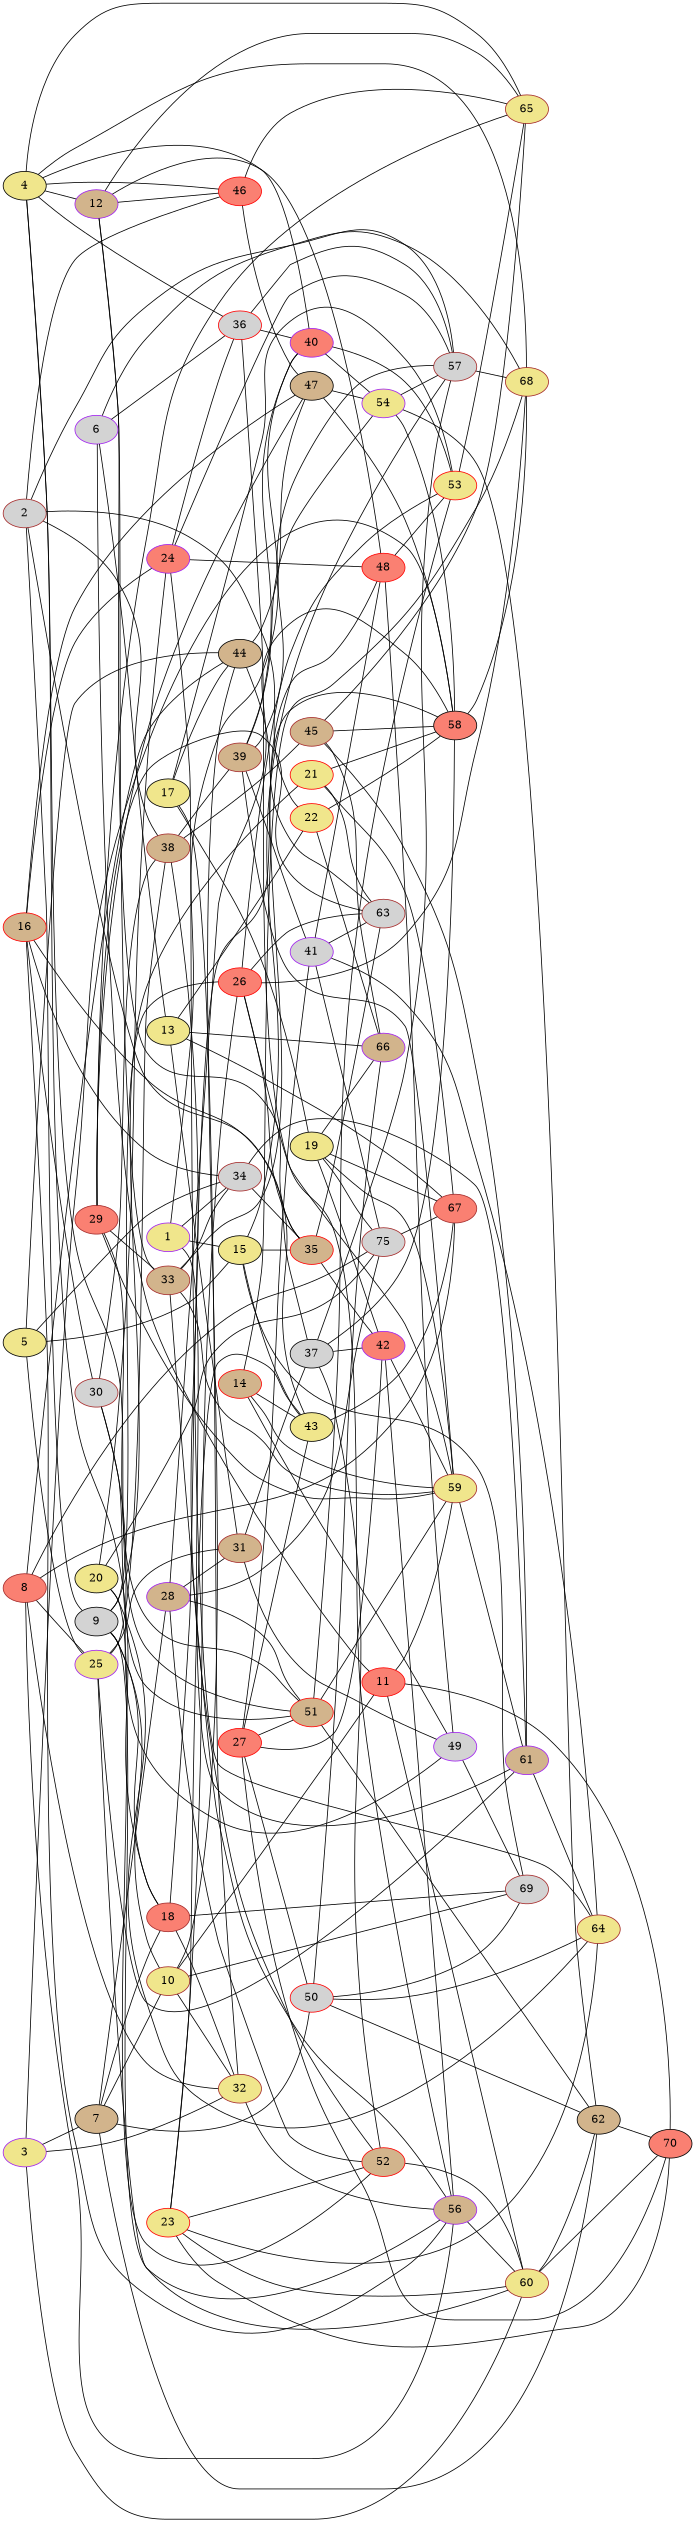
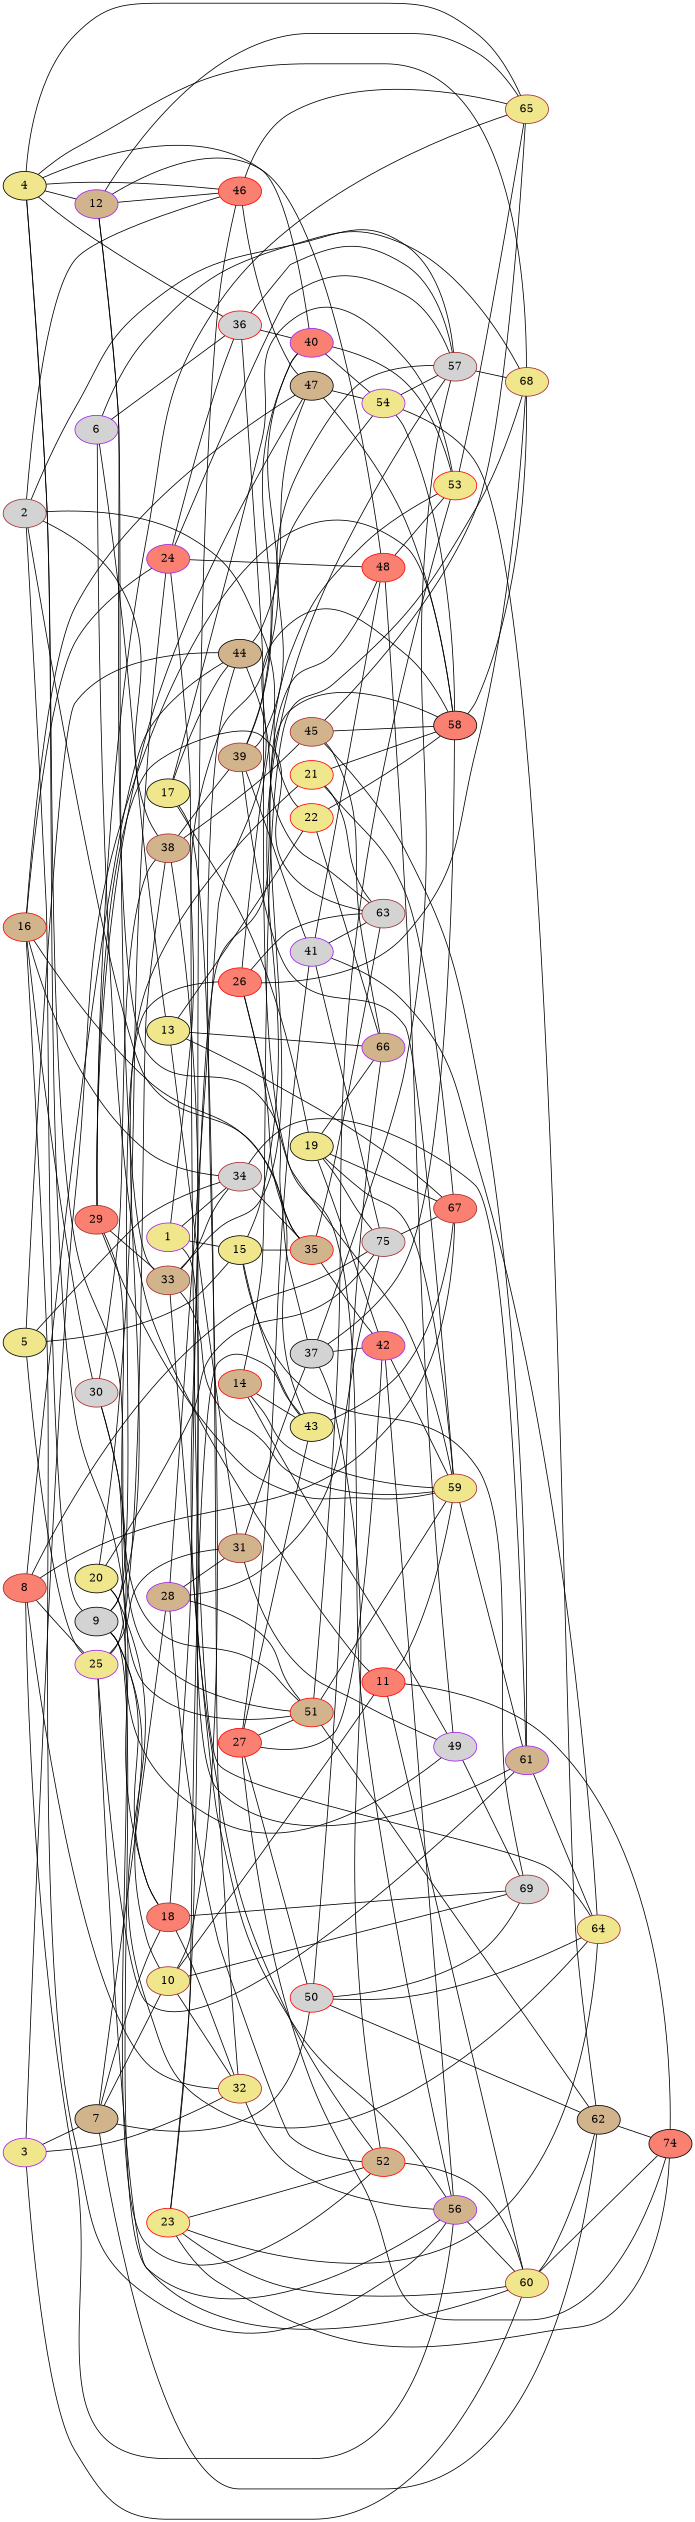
  graph {
    rankdir=LR
    node [color=brown fillcolor=khaki style=filled]
    edge [weight=1.0]
    1 [color=purple]
    15 [color=black]
    34 [fillcolor=lightgrey]
    40 [color=purple fillcolor=salmon]
    61 [color=purple fillcolor=tan]
    43 [color=black]
    57 [fillcolor=lightgrey]
    69 [fillcolor=lightgrey]
    35 [color=red fillcolor=tan]
    53 [color=red]
    54 [color=purple]
    64
    2 [fillcolor=lightgrey]
    9 [color=black fillcolor=lightgrey]
    22 [color=red]
    38 [fillcolor=tan]
    46 [color=red fillcolor=salmon]
    60
    18 [fillcolor=salmon]
    10
    21 [color=red]
    26 [color=red fillcolor=salmon]
    58 [color=black fillcolor=salmon]
    66 [color=purple fillcolor=tan]
    52 [color=red fillcolor=tan]
    39 [fillcolor=tan]
    45 [fillcolor=tan]
    67 [fillcolor=salmon]
    65
    47 [color=black fillcolor=tan]
    68
    3 [color=purple]
    7 [color=black fillcolor=tan]
    32
    28 [color=purple fillcolor=tan]
    50 [color=red fillcolor=lightgrey]
    62 [color=black fillcolor=tan]
    56 [color=purple fillcolor=tan]
-   70 [color=black fillcolor=salmon]
+   70 [color=black fillcolor=salmon label=74]
    4 [color=black]
    12 [color=purple fillcolor=tan]
    36 [color=red fillcolor=lightgrey]
    51 [color=red fillcolor=tan]
    33 [fillcolor=tan]
    48 [color=red fillcolor=salmon]
    59
    5 [color=black]
    25 [color=purple]
    44 [color=black fillcolor=tan]
    31 [fillcolor=tan]
    63 [fillcolor=lightgrey]
    6 [color=purple fillcolor=lightgrey]
    11 [color=red fillcolor=salmon]
    13 [color=black]
    n55 [fillcolor=lightgrey label=75]
    8 [fillcolor=salmon]
    42 [color=purple fillcolor=salmon]
    49 [color=purple fillcolor=lightgrey]
    37 [color=black fillcolor=lightgrey]
    14 [color=red fillcolor=tan]
    16 [color=red fillcolor=tan]
    24 [color=purple fillcolor=salmon]
    30 [fillcolor=lightgrey]
    17 [color=black]
    19 [color=black]
    20 [color=black]
    23 [color=red]
    27 [color=red fillcolor=salmon]
    41 [color=purple fillcolor=lightgrey]
    29 [fillcolor=salmon]
    1 -- 15
    1 -- 34
    1 -- 40
    1 -- 61
    15 -- 43
    15 -- 57
    15 -- 69
    15 -- 35
    34 -- 61
    34 -- 35
    40 -- 53
    40 -- 54
    61 -- 64
    43 -- 67
    57 -- 68
    35 -- 63
    35 -- 42
    53 -- 65
    54 -- 57
    54 -- 58
    54 -- 62
    2 -- 43
    2 -- 57
    2 -- 9
    2 -- 22
    2 -- 38
    2 -- 46
    9 -- 60
    9 -- 18
    9 -- 10
    9 -- 21
    9 -- 26
    22 -- 58
    22 -- 66
    38 -- 52
    38 -- 39
    38 -- 45
    46 -- 65
    46 -- 47
    60 -- 62
    60 -- 70
    18 -- 69
    18 -- 58
    18 -- 32
    10 -- 69
    10 -- 32
    10 -- 44
    10 -- 11
    21 -- 58
    21 -- 67
    21 -- 63
    26 -- 35
    26 -- 53
    26 -- 68
    26 -- 59
    26 -- 63
    58 -- 68
    52 -- 60
    39 -- 40
    39 -- 57
    39 -- 54
    39 -- 59
    39 -- 41
    45 -- 61
    45 -- 58
    45 -- 66 [weight=2.0]
    45 -- 65
    47 -- 54
    47 -- 58
    3 -- 60
    3 -- 58
    3 -- 7
    3 -- 32
    7 -- 18
    7 -- 10
    7 -- 28
    7 -- 50
    7 -- 62
    32 -- 56
    28 -- 58
    28 -- 52
    28 -- 51
    28 -- 31
    28 -- n55
    50 -- 69
    50 -- 64
    50 -- 66
    50 -- 62
    62 -- 70
    56 -- 60
    4 -- 40
    4 -- 46
    4 -- 18
    4 -- 65
    4 -- 68
    4 -- 12
    4 -- 36
    4 -- 51
    12 -- 35
    12 -- 46
    12 -- 65
    12 -- 33
    12 -- 48
    36 -- 40
    36 -- 57
    36 -- 56
    51 -- 53
    51 -- 62
    51 -- 59
    33 -- 34
    33 -- 56
    33 -- 48
    33 -- 59
    48 -- 53
    48 -- 49
    59 -- 61
    5 -- 15
    5 -- 34
    5 -- 25
    5 -- 44
    25 -- 61
    25 -- 38
    25 -- 56
    25 -- 31
    44 -- 47
    44 -- 63
    31 -- 49
    31 -- 37
    6 -- 68
    6 -- 36
    6 -- 11
    6 -- 13
    11 -- 60
    11 -- 70 [weight=2.0]
    11 -- 59
    13 -- 22
    13 -- 66
    13 -- 67
    13 -- 31 [weight=2.0]
    n55 -- 67
    8 -- 67
    8 -- 32
    8 -- 56
    8 -- 25
    8 -- 44
    8 -- n55
    42 -- 56
    42 -- 59
    49 -- 69 [weight=2.0]
    37 -- 57
    37 -- 58
    37 -- 52
    37 -- 42
    14 -- 43
    14 -- 68
    14 -- 59
    14 -- 49
    16 -- 34
    16 -- 47
    16 -- 56
    16 -- 37
    16 -- 24
    16 -- 30
    24 -- 57
    24 -- 64
    24 -- 36
    24 -- 48
    30 -- 38
    30 -- 51
    30 -- 49
    17 -- 53
    17 -- 32
    17 -- 44
    17 -- 19
    19 -- 66
    19 -- 67
    19 -- 59
    19 -- n55
    19 -- 42
    20 -- 64
    20 -- 52
    20 -- n55
    20 -- 24
    23 -- 43
    23 -- 64
-   23 -- 26
+   23 -- 46
    23 -- 60
    23 -- 52
    23 -- 70
    27 -- 43
    27 -- 50
    27 -- 70
    27 -- 51
    27 -- 42
    27 -- 41
    41 -- 64
    41 -- 48
    41 -- 63
    41 -- n55
    29 -- 65
    29 -- 47
    29 -- 51
    29 -- 33
    29 -- 59
    29 -- 63
  }
